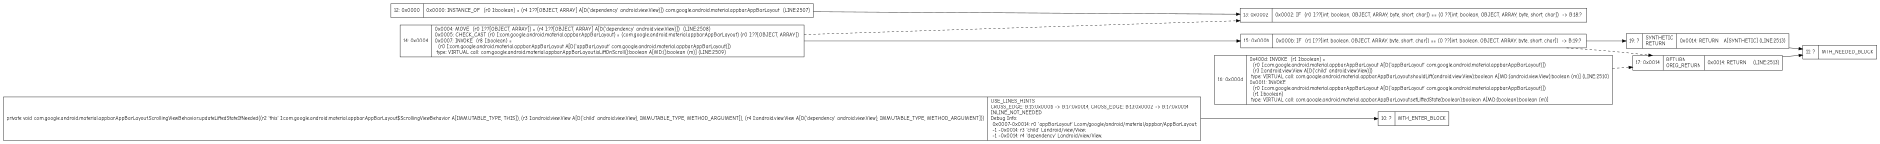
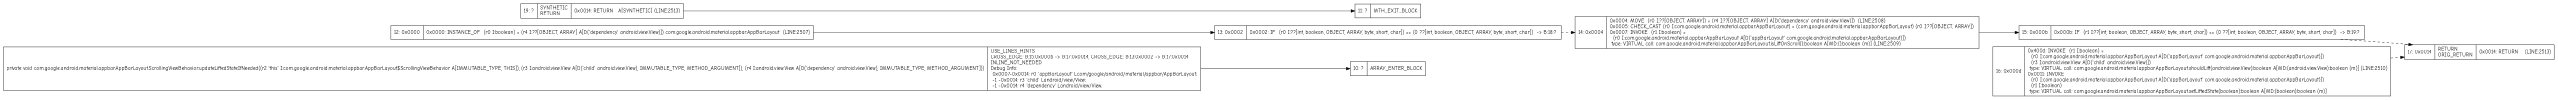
  digraph {
    fontname="Comic Neue"
    rankdir=LR
    node [fontname="Comic Neue" shape=record]
    edge [fontname="Comic Neue"]
-   n1 [label="{10\:\ ?|MTH_ENTER_BLOCK\l}"]
+   n1 [label="{10\:\ ?|ARRAY_ENTER_BLOCK\l}"]
    n2 [label="{12\:\ 0x0000|0x0000: INSTANCE_OF  (r0 I:boolean) = (r4 I:??[OBJECT, ARRAY] A[D('dependency' android.view.View)]) com.google.android.material.appbar.AppBarLayout  (LINE:2507)\l}"]
    n3 [label="{13\:\ 0x0002|0x0002: IF  (r0 I:??[int, boolean, OBJECT, ARRAY, byte, short, char]) == (0 ??[int, boolean, OBJECT, ARRAY, byte, short, char])  \-\> B:18:? \l}"]
-   n4 [label="{14\:\ 0x0004|0x0004: MOVE  (r0 I:??[OBJECT, ARRAY]) = (r4 I:??[OBJECT, ARRAY] A[D('dependency' android.view.View)])  (LINE:2508)\l0x0005: CHECK_CAST (r0 I:com.google.android.material.appbar.AppBarLayout) = (com.google.android.material.appbar.AppBarLayout) (r0 I:??[OBJECT, ARRAY]) \l0x0007: INVOKE  (r8 I:boolean) = \l  (r0 I:com.google.android.material.appbar.AppBarLayout A[D('appBarLayout' com.google.android.material.appbar.AppBarLayout)])\l type: VIRTUAL call: com.google.android.material.appbar.AppBarLayout.isLiftOnScroll():boolean A[MD:():boolean (m)] (LINE:2509)\l}"]
+   n4 [label="{14\:\ 0x0004|0x0004: MOVE  (r0 I:??[OBJECT, ARRAY]) = (r4 I:??[OBJECT, ARRAY] A[D('dependency' android.view.View)])  (LINE:2508)\l0x0005: CHECK_CAST (r0 I:com.google.android.material.appbar.AppBarLayout) = (com.google.android.material.appbar.AppBarLayout) (r0 I:??[OBJECT, ARRAY]) \l0x0007: INVOKE  (r1 I:boolean) = \l  (r0 I:com.google.android.material.appbar.AppBarLayout A[D('appBarLayout' com.google.android.material.appbar.AppBarLayout)])\l type: VIRTUAL call: com.google.android.material.appbar.AppBarLayout.isLiftOnScroll():boolean A[MD:():boolean (m)] (LINE:2509)\l}"]
    n5 [label="{15\:\ 0x000b|0x000b: IF  (r1 I:??[int, boolean, OBJECT, ARRAY, byte, short, char]) == (0 ??[int, boolean, OBJECT, ARRAY, byte, short, char])  \-\> B:19:? \l}"]
    n6 [label="{19\:\ ?|SYNTHETIC\lRETURN\l|0x0014: RETURN   A[SYNTHETIC] (LINE:2513)\l}"]
    n7 [label="{17\:\ 0x0014|RETURN\lORIG_RETURN\l|0x0014: RETURN    (LINE:2513)\l}"]
    n8 [label="{16\:\ 0x000d|0x400d: INVOKE  (r1 I:boolean) = \l  (r0 I:com.google.android.material.appbar.AppBarLayout A[D('appBarLayout' com.google.android.material.appbar.AppBarLayout)])\l  (r3 I:android.view.View A[D('child' android.view.View)])\l type: VIRTUAL call: com.google.android.material.appbar.AppBarLayout.shouldLift(android.view.View):boolean A[MD:(android.view.View):boolean (m)] (LINE:2510)\l0x0011: INVOKE  \l  (r0 I:com.google.android.material.appbar.AppBarLayout A[D('appBarLayout' com.google.android.material.appbar.AppBarLayout)])\l  (r1 I:boolean)\l type: VIRTUAL call: com.google.android.material.appbar.AppBarLayout.setLiftedState(boolean):boolean A[MD:(boolean):boolean (m)]\l}"]
-   n9 [label="{11\:\ ?|MTH_NEEDED_BLOCK\l}"]
+   n9 [label="{11\:\ ?|MTH_EXIT_BLOCK\l}"]
    n10 [label="{private void com.google.android.material.appbar.AppBarLayout.ScrollingViewBehavior.updateLiftedStateIfNeeded((r2 'this' I:com.google.android.material.appbar.AppBarLayout$ScrollingViewBehavior A[IMMUTABLE_TYPE, THIS]), (r3 I:android.view.View A[D('child' android.view.View), IMMUTABLE_TYPE, METHOD_ARGUMENT]), (r4 I:android.view.View A[D('dependency' android.view.View), IMMUTABLE_TYPE, METHOD_ARGUMENT]))  | USE_LINES_HINTS\lCROSS_EDGE: B:15:0x000b \-\> B:17:0x0014, CROSS_EDGE: B:13:0x0002 \-\> B:17:0x0014\lINLINE_NOT_NEEDED\lDebug Info:\l  0x0007\-0x0014: r0 'appBarLayout' Lcom\/google\/android\/material\/appbar\/AppBarLayout;\l  \-1 \-0x0014: r3 'child' Landroid\/view\/View;\l  \-1 \-0x0014: r4 'dependency' Landroid\/view\/View;\l}"]
    n2 -> n3
-   n4 -> n3 [style=dashed]
+   n3 -> n4 [style=dashed]
    n4 -> n5
-   n5 -> n6
    n5 -> n7 [style=dashed]
    n6 -> n9
-   n7 -> n9
    n8 -> n7 [style=dashed]
    n10 -> n1
  }
